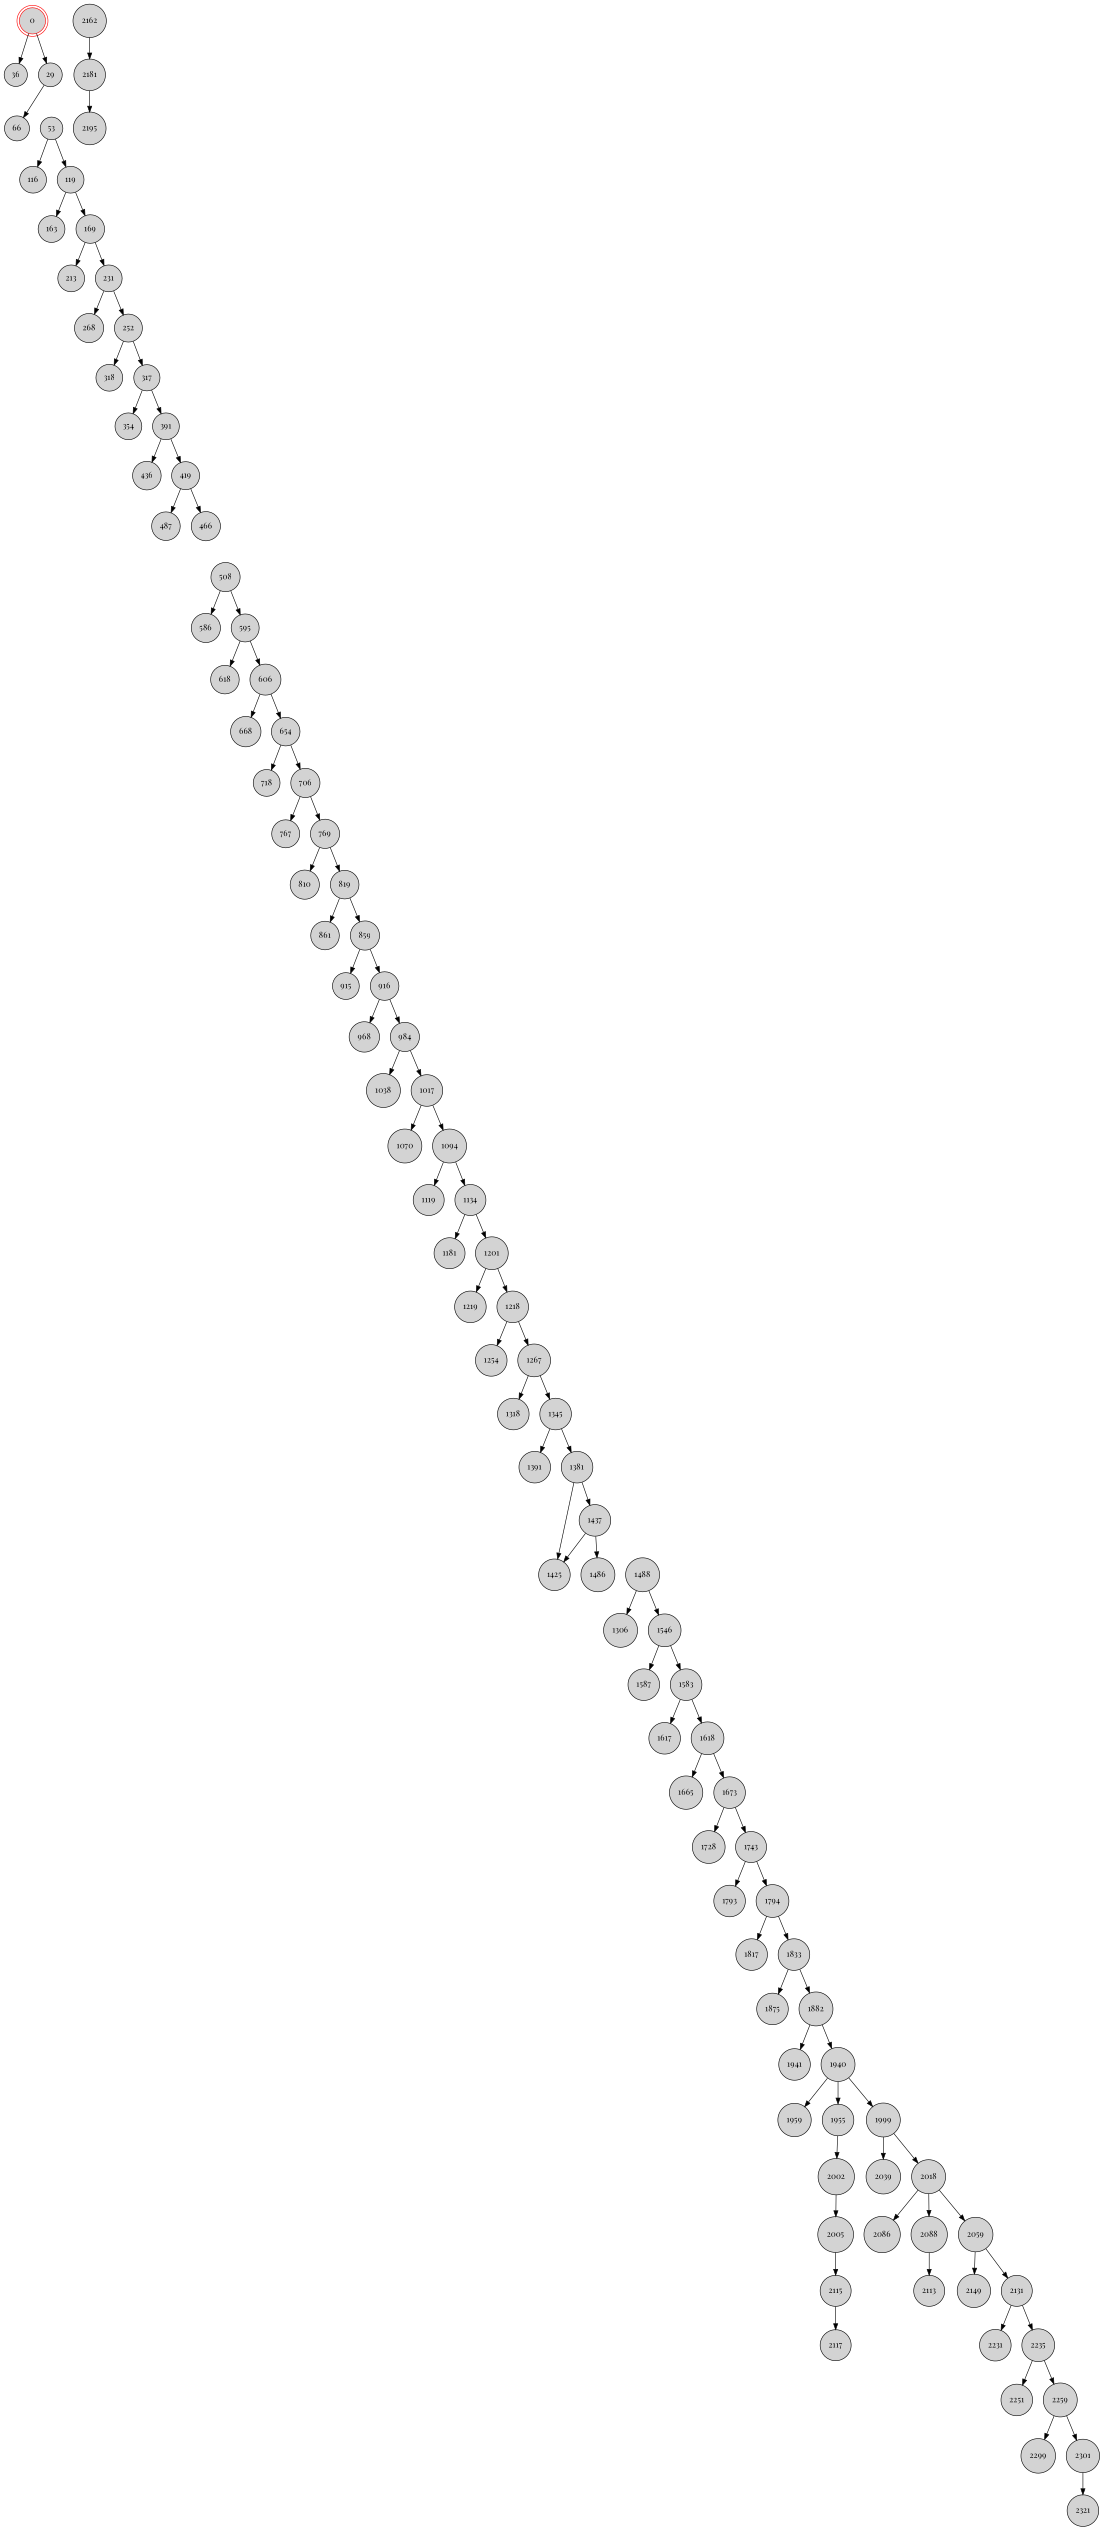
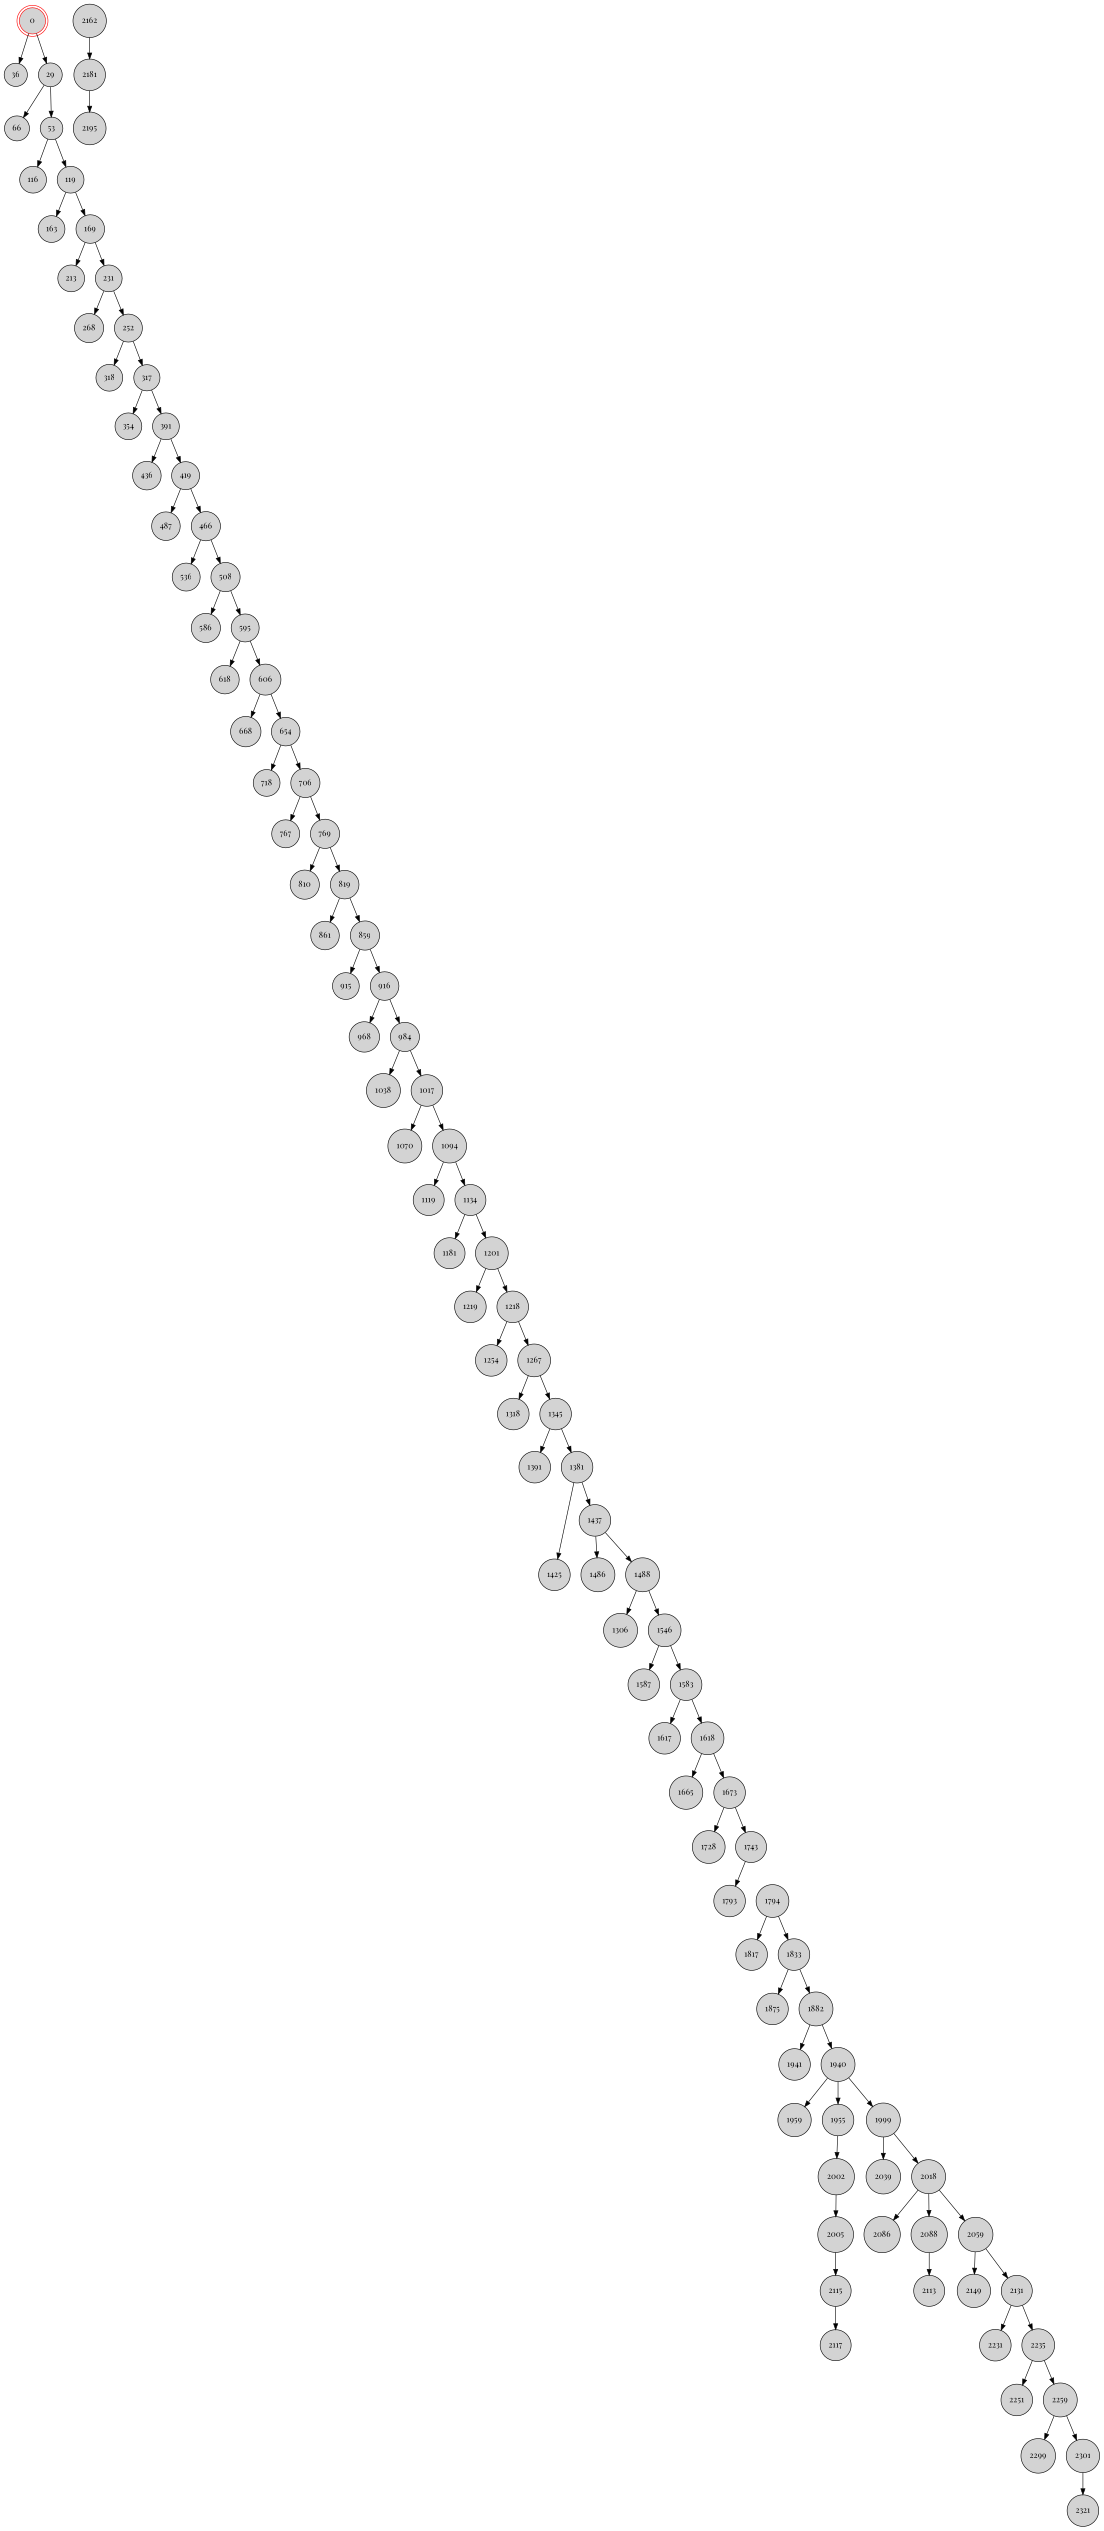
  digraph {
    fontname="Playfair Display"
    rankdir=TB
    node [fillcolor=lightgray fontname="Playfair Display" shape=circle style=filled]
    edge [fontname="Playfair Display"]
    0 [color=red shape=doublecircle]
    36
    29
    66
    53
    116
    119
    163
    169
    213
    231
    268
    252
    318
    317
    354
    391
    436
    419
    487
    466
+   536
    508
    586
    595
    618
    606
    668
    654
    718
    706
    767
    769
    810
    819
    861
    859
    915
    916
    968
    984
    1038
    1017
    1070
    1094
    1119
    1134
    1181
    1201
    1219
    1218
    1254
    1267
    1318
    1345
    1391
    1381
    1425
    1437
    1486
    1488
    n62 [label=1306]
    1546
    1587
    1583
    1617
    1618
    1665
    1673
    1728
    1743
    1793
    1794
    1817
    1833
    1875
    1882
    1941
    1940
    1959
    1955
    1999
    2002
    2039
    2018
    2005
    2115
    2086
    2088
    2059
    2113
    2149
    2131
    2117
    2231
    2235
    2162
    2181
    2195
    2251
    2259
    2299
    2301
    2321
    0 -> 36
    0 -> 29
    29 -> 66
+   29 -> 53
    53 -> 116
    53 -> 119
    119 -> 163
    119 -> 169
    169 -> 213
    169 -> 231
    231 -> 268
    231 -> 252
    252 -> 318
    252 -> 317
    317 -> 354
    317 -> 391
    391 -> 436
    391 -> 419
    419 -> 487
    419 -> 466
+   466 -> 536
+   466 -> 508
    508 -> 586
    508 -> 595
    595 -> 618
    595 -> 606
    606 -> 668
    606 -> 654
    654 -> 718
    654 -> 706
    706 -> 767
    706 -> 769
    769 -> 810
    769 -> 819
    819 -> 861
    819 -> 859
    859 -> 915
    859 -> 916
    916 -> 968
    916 -> 984
    984 -> 1038
    984 -> 1017
    1017 -> 1070
    1017 -> 1094
    1094 -> 1119
    1094 -> 1134
    1134 -> 1181
    1134 -> 1201
    1201 -> 1219
    1201 -> 1218
    1218 -> 1254
    1218 -> 1267
    1267 -> 1318
    1267 -> 1345
    1345 -> 1391
    1345 -> 1381
    1381 -> 1425
    1381 -> 1437
    1437 -> 1486
-   1437 -> 1425
+   1437 -> 1488
    1488 -> n62
    1488 -> 1546
    1546 -> 1587
    1546 -> 1583
    1583 -> 1617
    1583 -> 1618
    1618 -> 1665
    1618 -> 1673
    1673 -> 1728
    1673 -> 1743
    1743 -> 1793
-   1743 -> 1794
    1794 -> 1817
    1794 -> 1833
    1833 -> 1875
    1833 -> 1882
    1882 -> 1941
    1882 -> 1940
    1940 -> 1959
    1940 -> 1955
    1940 -> 1999
    1955 -> 2002
    1999 -> 2039
    1999 -> 2018
    2002 -> 2005
    2018 -> 2086
    2018 -> 2088
    2018 -> 2059
    2005 -> 2115
    2115 -> 2117
    2088 -> 2113
    2059 -> 2149
    2059 -> 2131
    2131 -> 2231
    2131 -> 2235
    2235 -> 2251
    2235 -> 2259
    2162 -> 2181
    2181 -> 2195
    2259 -> 2299
    2259 -> 2301
    2301 -> 2321
  }
